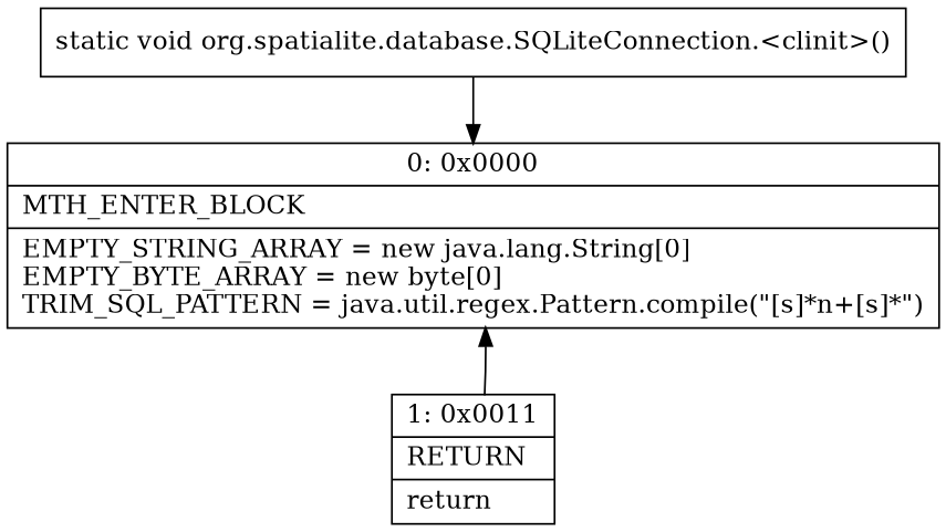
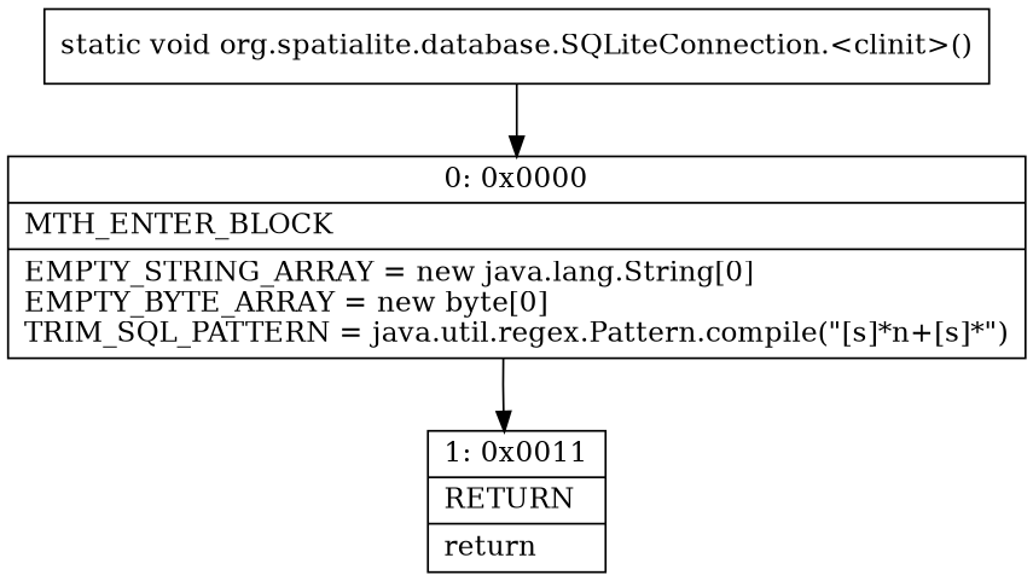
  digraph {
    node [shape=record]
    n1 [label="{0\:\ 0x0000|MTH_ENTER_BLOCK\l|EMPTY_STRING_ARRAY = new java.lang.String[0]\lEMPTY_BYTE_ARRAY = new byte[0]\lTRIM_SQL_PATTERN = java.util.regex.Pattern.compile(\"[s]*n+[s]*\")\l}"]
    n2 [label="{1\:\ 0x0011|RETURN\l|return\l}"]
    n3 [label="{static void org.spatialite.database.SQLiteConnection.\<clinit\>() }"]
-   n2 -> n1
+   n1 -> n2
    n3 -> n1
  }
